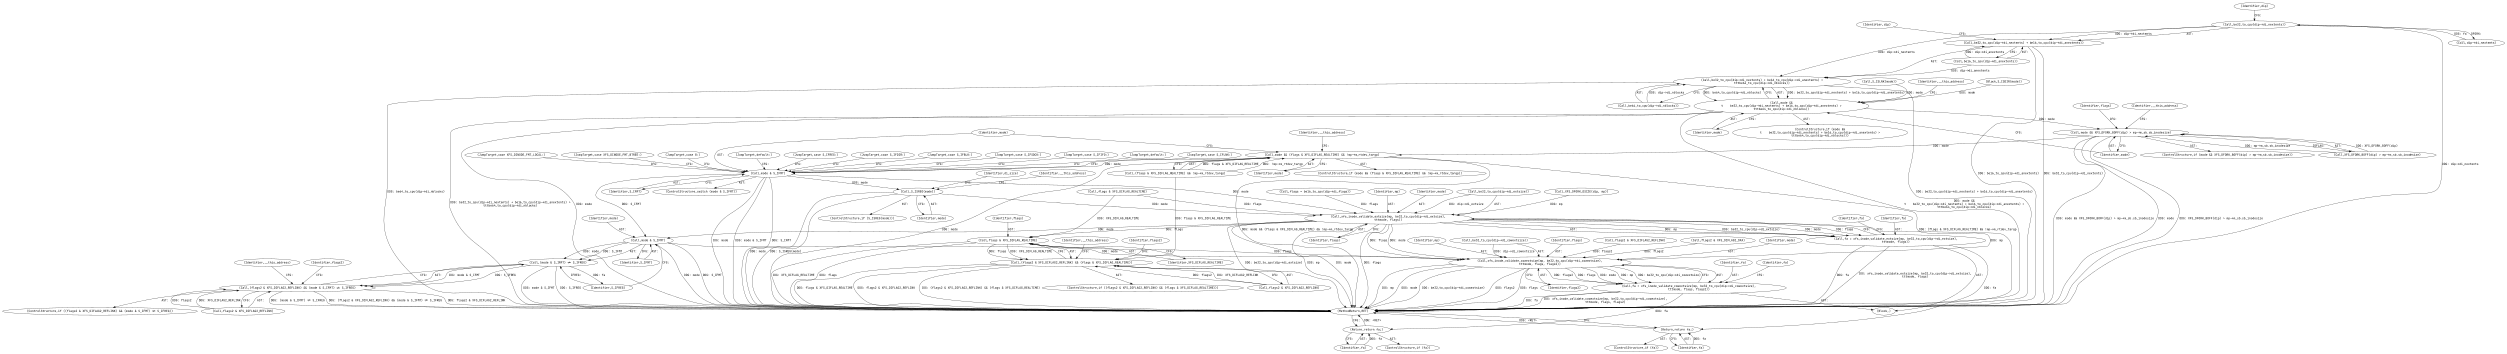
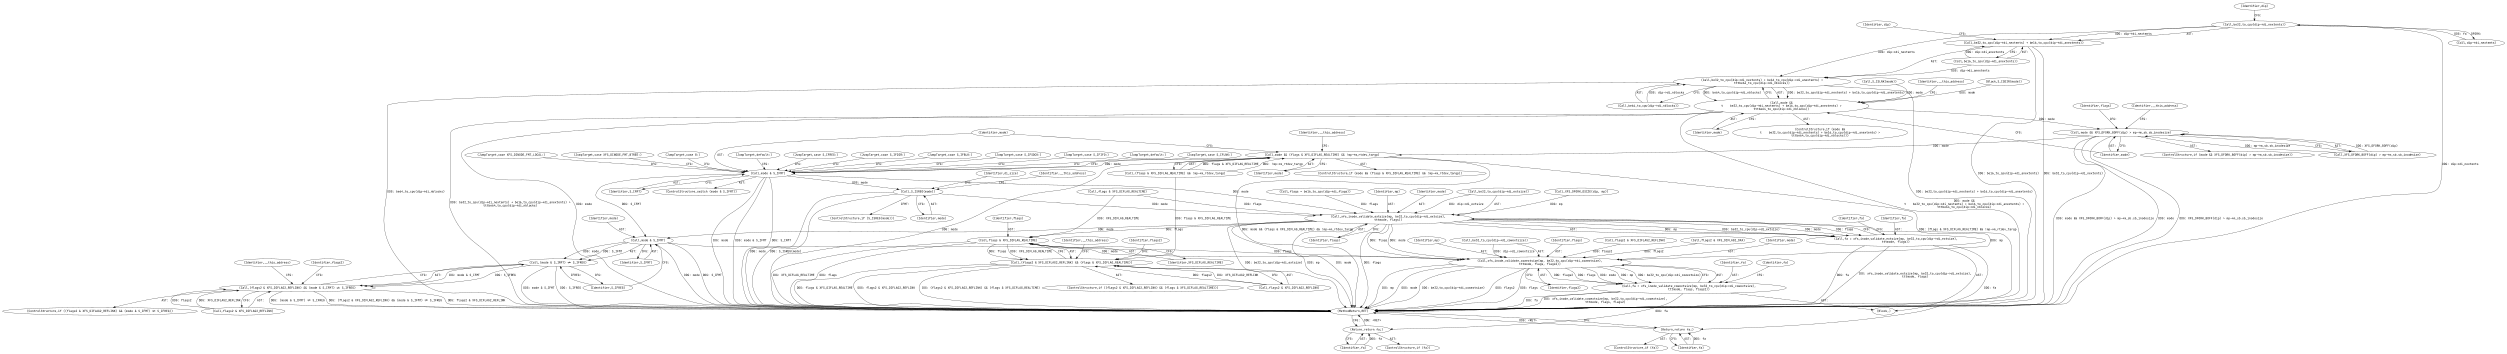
  digraph {
    fontname="JetBrains Mono"
    node [fontname="JetBrains Mono"]
    edge [fontname="JetBrains Mono"]
    n1 [label="(Call,be32_to_cpu(dip->di_nextents))"]
    n2 [label="(Call,be32_to_cpu(dip->di_nextents) + be16_to_cpu(dip->di_anextents) >\n\t\t\tbe64_to_cpu(dip->di_nblocks))"]
    n3 [label="(Call,be32_to_cpu(dip->di_nextents) + be16_to_cpu(dip->di_anextents))"]
    n4 [label="(Call,dip->di_nextents)"]
    n5 [label="(MethodReturn,RET)"]
    n6 [label="(Call,mode &&\n\t    be32_to_cpu(dip->di_nextents) + be16_to_cpu(dip->di_anextents) >\n\t\t\tbe64_to_cpu(dip->di_nblocks))"]
    n7 [label="(Call,be64_to_cpu(dip->di_nblocks))"]
    n8 [label="(Call,be16_to_cpu(dip->di_anextents))"]
    n9 [label="(Return,return fa;)"]
    n10 [label="(Return,return fa;)"]
    n11 [label="(Call,mode && XFS_DFORK_BOFF(dip) > mp->m_sb.sb_inodesize)"]
    n12 [label="(Identifier,mode)"]
    n13 [label="(ControlStructure,if (mode &&\n\t    be32_to_cpu(dip->di_nextents) + be16_to_cpu(dip->di_anextents) >\n\t\t\tbe64_to_cpu(dip->di_nblocks)))"]
    n14 [label="(Call,mode && (flags & XFS_DIFLAG_REALTIME) && !mp->m_rtdev_targp)"]
    n15 [label="(Identifier,mode)"]
    n16 [label="(ControlStructure,if (mode && XFS_DFORK_BOFF(dip) > mp->m_sb.sb_inodesize))"]
    n17 [label="(Call,XFS_DFORK_BOFF(dip) > mp->m_sb.sb_inodesize)"]
    n18 [label="(Call,mode & S_IFMT)"]
    n19 [label="(Identifier,mode)"]
    n20 [label="(Call,(flags & XFS_DIFLAG_REALTIME) && !mp->m_rtdev_targp)"]
    n21 [label="(ControlStructure,if (mode && (flags & XFS_DIFLAG_REALTIME) && !mp->m_rtdev_targp))"]
    n22 [label="(Call,S_ISREG(mode))"]
    n23 [label="(Call,xfs_inode_validate_extsize(mp, be32_to_cpu(dip->di_extsize),\n\t\t\tmode, flags))"]
    n24 [label="(Call,mode & S_IFMT)"]
    n25 [label="(Identifier,S_IFMT)"]
    n26 [label="(ControlStructure,switch (mode & S_IFMT))"]
    n27 [label="(Call,(flags2 & XFS_DIFLAG2_REFLINK) && (flags & XFS_DIFLAG_REALTIME))"]
    n28 [label="(Identifier,mode)"]
    n29 [label="(ControlStructure,if (S_ISREG(mode)))"]
    n30 [label="(Call,fa = xfs_inode_validate_extsize(mp, be32_to_cpu(dip->di_extsize),\n\t\t\tmode, flags))"]
    n31 [label="(Call,xfs_inode_validate_cowextsize(mp, be32_to_cpu(dip->di_cowextsize),\n\t\t\tmode, flags, flags2))"]
    n32 [label="(Call,flags & XFS_DIFLAG_REALTIME)"]
    n33 [label="(Identifier,flags)"]
    n34 [label="(Call,(mode & S_IFMT) != S_IFREG)"]
    n35 [label="(Identifier,S_IFMT)"]
    n36 [label="(Block,)"]
    n37 [label="(Call,fa = xfs_inode_validate_cowextsize(mp, be32_to_cpu(dip->di_cowextsize),\n\t\t\tmode, flags, flags2))"]
    n38 [label="(Identifier,flags2)"]
    n39 [label="(Identifier,XFS_DIFLAG_REALTIME)"]
    n40 [label="(ControlStructure,if (fa))"]
    n41 [label="(Identifier,fa)"]
    n42 [label="(Call,(flags2 & XFS_DIFLAG2_REFLINK) && (mode & S_IFMT) != S_IFREG)"]
    n43 [label="(Identifier,S_IFREG)"]
    n44 [label="(ControlStructure,if ((flags2 & XFS_DIFLAG2_REFLINK) && (mode & S_IFMT) != S_IFREG))"]
    n45 [label="(Call,flags2 & XFS_DIFLAG2_REFLINK)"]
    n46 [label="(Identifier,fa)"]
    n47 [label="(ControlStructure,if (fa))"]
    n48 [label="(Call,flags2 & XFS_DIFLAG2_REFLINK)"]
    n49 [label="(ControlStructure,if ((flags2 & XFS_DIFLAG2_REFLINK) && (flags & XFS_DIFLAG_REALTIME)))"]
    n50 [label="(Identifier,mp)"]
    n51 [label="(Identifier,__this_address)"]
    n52 [label="(JumpTarget,case S_IFLNK:)"]
    n53 [label="(Identifier,fa)"]
    n54 [label="(Identifier,fa)"]
    n55 [label="(Identifier,mode)"]
    n56 [label="(Block,S_ISDIR(mode))"]
    n57 [label="(Identifier,flags)"]
    n58 [label="(Identifier,flags2)"]
    n59 [label="(Identifier,__this_address)"]
    n60 [label="(Call,be32_to_cpu(dip->di_cowextsize))"]
    n61 [label="(JumpTarget,case XFS_DINODE_FMT_LOCAL:)"]
    n62 [label="(Identifier,__this_address)"]
    n63 [label="(Identifier,__this_address)"]
    n64 [label="(Identifier,dip)"]
    n65 [label="(Call,XFS_DFORK_DSIZE(dip, mp))"]
    n66 [label="(JumpTarget,case XFS_DINODE_FMT_BTREE:)"]
    n67 [label="(Identifier,flags)"]
    n68 [label="(Call,S_ISLNK(mode))"]
    n69 [label="(JumpTarget,case 0:)"]
    n70 [label="(Identifier,fa)"]
    n71 [label="(Identifier,__this_address)"]
    n72 [label="(Identifier,flags2)"]
    n73 [label="(Identifier,mode)"]
    n74 [label="(JumpTarget,default:)"]
    n75 [label="(Identifier,dip)"]
    n76 [label="(Call,be32_to_cpu(dip->di_extsize))"]
    n77 [label="(Call,flags = be16_to_cpu(dip->di_flags))"]
    n78 [label="(JumpTarget,case S_IFREG:)"]
    n79 [label="(Identifier,di_size)"]
    n80 [label="(Call,flags2 & XFS_DIFLAG2_REFLINK)"]
    n81 [label="(JumpTarget,case S_IFDIR:)"]
    n82 [label="(Identifier,fa)"]
    n83 [label="(Identifier,__this_address)"]
    n84 [label="(JumpTarget,case S_IFBLK:)"]
    n85 [label="(Call,flags & XFS_DIFLAG_REALTIME)"]
    n86 [label="(Identifier,mode)"]
    n87 [label="(JumpTarget,case S_IFSOCK:)"]
    n88 [label="(Identifier,flags)"]
    n89 [label="(JumpTarget,case S_IFIFO:)"]
    n90 [label="(Identifier,mp)"]
    n91 [label="(Call,flags2 & XFS_DIFLAG2_DAX)"]
    n92 [label="(Identifier,mode)"]
    n93 [label="(JumpTarget,default:)"]
    n1 -> n2 [label="DDG: dip->di_nextents"]
    n1 -> n3 [label="AST: "]
    n1 -> n3 [label="DDG: dip->di_nextents"]
    n1 -> n4 [label="DFORK: "]
    n1 -> n5 [label="DDG: dip->di_nextents"]
    n2 -> n5 [label="DDG: be64_to_cpu(dip->di_nblocks)"]
    n2 -> n5 [label="DDG: be32_to_cpu(dip->di_nextents) + be16_to_cpu(dip->di_anextents)"]
    n2 -> n6 [label="AST: "]
    n2 -> n6 [label="DDG: be32_to_cpu(dip->di_nextents) + be16_to_cpu(dip->di_anextents)"]
    n2 -> n6 [label="DDG: be64_to_cpu(dip->di_nblocks)"]
    n2 -> n7 [label="CFG: "]
    n3 -> n2 [label="AST: "]
    n3 -> n5 [label="DDG: be16_to_cpu(dip->di_anextents)"]
    n3 -> n5 [label="DDG: be32_to_cpu(dip->di_nextents)"]
    n3 -> n8 [label="CFG: "]
    n4 -> n1 [label="DDG: fa"]
    n5 -> n9 [label="CFG: "]
    n5 -> n10 [label="CFG: "]
    n6 -> n2 [label="CFG: "]
    n6 -> n5 [label="DDG: mode"]
    n6 -> n5 [label="DDG: mode &&\n\t    be32_to_cpu(dip->di_nextents) + be16_to_cpu(dip->di_anextents) >\n\t\t\tbe64_to_cpu(dip->di_nblocks)"]
    n6 -> n5 [label="DDG: be32_to_cpu(dip->di_nextents) + be16_to_cpu(dip->di_anextents) >\n\t\t\tbe64_to_cpu(dip->di_nblocks)"]
    n6 -> n11 [label="DDG: mode"]
    n6 -> n12 [label="CFG: "]
    n6 -> n13 [label="AST: "]
    n7 -> n2 [label="AST: "]
    n7 -> n2 [label="DDG: dip->di_nblocks"]
    n8 -> n2 [label="DDG: dip->di_anextents"]
    n8 -> n3 [label="AST: "]
    n8 -> n3 [label="DDG: dip->di_anextents"]
    n9 -> n5 [label="DDG: <RET>"]
    n9 -> n40 [label="AST: "]
    n9 -> n41 [label="CFG: "]
    n10 -> n5 [label="DDG: <RET>"]
    n10 -> n46 [label="CFG: "]
    n10 -> n47 [label="AST: "]
    n11 -> n5 [label="DDG: mode && XFS_DFORK_BOFF(dip) > mp->m_sb.sb_inodesize"]
    n11 -> n5 [label="DDG: mode"]
    n11 -> n5 [label="DDG: XFS_DFORK_BOFF(dip) > mp->m_sb.sb_inodesize"]
    n11 -> n14 [label="DDG: mode"]
    n11 -> n15 [label="CFG: "]
    n11 -> n16 [label="AST: "]
-   n11 -> n17 [label="DIFLAG: "]
+   n11 -> n17 [label="CFG: "]
    n12 -> n6 [label="AST: "]
    n14 -> n5 [label="DDG: mode"]
    n14 -> n5 [label="DDG: mode && (flags & XFS_DIFLAG_REALTIME) && !mp->m_rtdev_targp"]
    n14 -> n5 [label="DDG: (flags & XFS_DIFLAG_REALTIME) && !mp->m_rtdev_targp"]
    n14 -> n18 [label="DDG: mode"]
    n14 -> n19 [label="CFG: "]
    n14 -> n20 [label="CFG: "]
    n14 -> n21 [label="AST: "]
    n15 -> n6 [label="CFG: "]
    n15 -> n11 [label="AST: "]
    n17 -> n11 [label="AST: "]
    n17 -> n11 [label="DDG: XFS_DFORK_BOFF(dip)"]
    n17 -> n11 [label="DDG: mp->m_sb.sb_inodesize"]
    n18 -> n5 [label="DDG: mode"]
    n18 -> n5 [label="DDG: mode & S_IFMT"]
    n18 -> n5 [label="DDG: S_IFMT"]
    n18 -> n22 [label="DDG: mode"]
    n18 -> n23 [label="DDG: mode"]
    n18 -> n24 [label="DDG: S_IFMT"]
    n18 -> n25 [label="CFG: "]
    n18 -> n26 [label="AST: "]
    n19 -> n14 [label="AST: "]
    n20 -> n14 [label="AST: "]
    n20 -> n14 [label="DDG: flags & XFS_DIFLAG_REALTIME"]
    n20 -> n14 [label="DDG: !mp->m_rtdev_targp"]
    n20 -> n27 [label="DDG: flags & XFS_DIFLAG_REALTIME"]
    n22 -> n5 [label="DDG: S_ISREG(mode)"]
    n22 -> n5 [label="DDG: mode"]
    n22 -> n23 [label="DDG: mode"]
    n22 -> n28 [label="CFG: "]
-   n22 -> n29 [label="AST: "]
+   n22 -> n29 [label="IFMT: "]
    n23 -> n5 [label="DDG: mode"]
    n23 -> n5 [label="DDG: flags"]
    n23 -> n5 [label="DDG: be32_to_cpu(dip->di_extsize)"]
    n23 -> n5 [label="DDG: mp"]
    n23 -> n24 [label="DDG: mode"]
    n23 -> n30 [label="AST: "]
    n23 -> n30 [label="DDG: mp"]
    n23 -> n30 [label="DDG: be32_to_cpu(dip->di_extsize)"]
    n23 -> n30 [label="DDG: mode"]
    n23 -> n30 [label="DDG: flags"]
    n23 -> n31 [label="DDG: mp"]
    n23 -> n31 [label="DDG: mode"]
    n23 -> n31 [label="DDG: flags"]
    n23 -> n32 [label="DDG: flags"]
    n23 -> n33 [label="CFG: "]
    n24 -> n5 [label="DDG: S_IFMT"]
    n24 -> n5 [label="DDG: mode"]
    n24 -> n31 [label="DDG: mode"]
    n24 -> n34 [label="AST: "]
    n24 -> n34 [label="DDG: mode"]
    n24 -> n34 [label="DDG: S_IFMT"]
    n24 -> n35 [label="CFG: "]
    n25 -> n18 [label="AST: "]
    n27 -> n5 [label="DDG: flags2 & XFS_DIFLAG2_REFLINK"]
    n27 -> n5 [label="DDG: (flags2 & XFS_DIFLAG2_REFLINK) && (flags & XFS_DIFLAG_REALTIME)"]
    n27 -> n5 [label="DDG: flags & XFS_DIFLAG_REALTIME"]
    n27 -> n32 [label="CFG: "]
    n27 -> n48 [label="CFG: "]
    n27 -> n49 [label="AST: "]
    n28 -> n22 [label="AST: "]
    n30 -> n5 [label="DDG: fa"]
    n30 -> n5 [label="DDG: xfs_inode_validate_extsize(mp, be32_to_cpu(dip->di_extsize),\n\t\t\tmode, flags)"]
    n30 -> n9 [label="DDG: fa"]
    n30 -> n23 [label="CFG: "]
    n30 -> n36 [label="AST: "]
    n31 -> n5 [label="DDG: flags2"]
    n31 -> n5 [label="DDG: flags"]
    n31 -> n5 [label="DDG: mp"]
    n31 -> n5 [label="DDG: mode"]
    n31 -> n5 [label="DDG: be32_to_cpu(dip->di_cowextsize)"]
    n31 -> n37 [label="AST: "]
    n31 -> n37 [label="DDG: flags2"]
    n31 -> n37 [label="DDG: flags"]
    n31 -> n37 [label="DDG: mode"]
    n31 -> n37 [label="DDG: mp"]
    n31 -> n37 [label="DDG: be32_to_cpu(dip->di_cowextsize)"]
    n31 -> n38 [label="CFG: "]
    n32 -> n5 [label="DDG: flags"]
    n32 -> n5 [label="DDG: XFS_DIFLAG_REALTIME"]
    n32 -> n27 [label="AST: "]
    n32 -> n27 [label="DDG: flags"]
    n32 -> n27 [label="DDG: XFS_DIFLAG_REALTIME"]
    n32 -> n31 [label="DDG: flags"]
    n32 -> n39 [label="CFG: "]
    n33 -> n23 [label="AST: "]
    n34 -> n5 [label="DDG: S_IFREG"]
    n34 -> n5 [label="DDG: mode & S_IFMT"]
    n34 -> n42 [label="AST: "]
    n34 -> n42 [label="DDG: mode & S_IFMT"]
    n34 -> n42 [label="DDG: S_IFREG"]
-   n34 -> n43 [label="DDG: fa"]
+   n34 -> n43 [label="CFG: "]
    n35 -> n24 [label="AST: "]
    n37 -> n5 [label="DDG: xfs_inode_validate_cowextsize(mp, be32_to_cpu(dip->di_cowextsize),\n\t\t\tmode, flags, flags2)"]
    n37 -> n5 [label="DDG: fa"]
    n37 -> n10 [label="DDG: fa"]
    n37 -> n31 [label="CFG: "]
    n37 -> n36 [label="AST: "]
    n38 -> n31 [label="AST: "]
    n39 -> n32 [label="AST: "]
    n41 -> n9 [label="AST: "]
    n41 -> n9 [label="DDG: fa"]
    n42 -> n5 [label="DDG: flags2 & XFS_DIFLAG2_REFLINK"]
    n42 -> n5 [label="DDG: (mode & S_IFMT) != S_IFREG"]
    n42 -> n5 [label="DDG: (flags2 & XFS_DIFLAG2_REFLINK) && (mode & S_IFMT) != S_IFREG"]
    n42 -> n34 [label="CFG: "]
    n42 -> n44 [label="AST: "]
    n42 -> n45 [label="CFG: "]
    n43 -> n24 [label="CFG: "]
    n43 -> n34 [label="IFREG: "]
    n45 -> n42 [label="AST: "]
    n45 -> n42 [label="DDG: flags2"]
    n45 -> n42 [label="DDG: XFS_DIFLAG2_REFLINK"]
    n46 -> n10 [label="AST: "]
    n46 -> n10 [label="DDG: fa"]
    n48 -> n27 [label="AST: "]
    n48 -> n27 [label="DDG: flags2"]
    n48 -> n27 [label="DDG: XFS_DIFLAG2_REFLINK"]
    n50 -> n31 [label="AST: "]
    n51 -> n6 [label="CFG: "]
    n52 -> n18 [label="CFG: "]
    n53 -> n37 [label="AST: "]
    n54 -> n30 [label="AST: "]
    n55 -> n23 [label="AST: "]
    n56 -> n6 [label="DDG: mode"]
    n57 -> n32 [label="AST: "]
    n58 -> n42 [label="CFG: "]
    n59 -> n22 [label="CFG: "]
    n60 -> n31 [label="AST: "]
    n60 -> n31 [label="DDG: dip->di_cowextsize"]
    n61 -> n18 [label="CFG: "]
    n62 -> n14 [label="CFG: "]
    n63 -> n11 [label="CFG: "]
    n64 -> n1 [label="CFG: "]
    n65 -> n23 [label="DDG: mp"]
    n66 -> n18 [label="CFG: "]
    n67 -> n31 [label="AST: "]
    n68 -> n6 [label="DDG: mode"]
    n69 -> n18 [label="CFG: "]
    n70 -> n30 [label="CFG: "]
    n71 -> n27 [label="CFG: "]
    n72 -> n27 [label="CFG: "]
    n73 -> n24 [label="AST: "]
    n74 -> n18 [label="CFG: "]
    n75 -> n3 [label="CFG: "]
    n76 -> n23 [label="AST: "]
    n76 -> n23 [label="DDG: dip->di_extsize"]
    n77 -> n23 [label="DDG: flags"]
    n78 -> n18 [label="CFG: "]
    n79 -> n22 [label="CFG: "]
    n80 -> n31 [label="DDG: flags2"]
    n81 -> n18 [label="CFG: "]
    n82 -> n37 [label="CFG: "]
    n83 -> n42 [label="CFG: "]
    n84 -> n18 [label="CFG: "]
    n85 -> n23 [label="DDG: flags"]
    n85 -> n32 [label="DDG: XFS_DIFLAG_REALTIME"]
    n86 -> n14 [label="CFG: "]
    n86 -> n18 [label="AST: "]
    n87 -> n18 [label="CFG: "]
    n88 -> n11 [label="CFG: "]
    n89 -> n18 [label="CFG: "]
    n90 -> n23 [label="AST: "]
    n91 -> n31 [label="DDG: flags2"]
    n92 -> n31 [label="AST: "]
    n93 -> n18 [label="CFG: "]
  }
